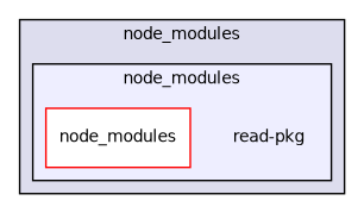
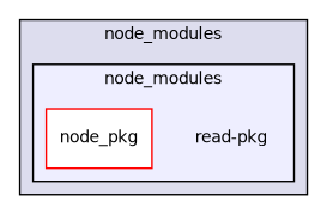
  digraph {
    compound=true
    node [fontname=Helvetica fontsize=10]
    n1 [label="read-pkg" shape=plaintext]
-   n2 [color=red fillcolor=white label=node_modules shape=box style=filled]
+   n2 [color=red fillcolor=white label=node_pkg shape=box style=filled]
    subgraph cluster_1 {
      bgcolor="#ddddee"
      fontname=Helvetica
      fontsize=10
      label=node_modules
      pencolor=black
      subgraph cluster_2 {
        bgcolor="#eeeeff"
        fontname=Helvetica
        fontsize=10
        pencolor=black
        n1
        n2
      }
    }
  }
